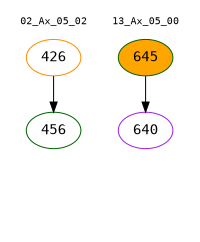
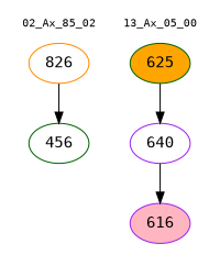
  digraph {
    fontname="DejaVu Sans Mono"
    node [color=darkgreen fillcolor=white fontname="DejaVu Sans Mono" style=filled]
    edge [color=black fontname="DejaVu Sans Mono"]
-   n1 [color=darkorange label=426]
+   n1 [color=darkorange label=826]
    n2 [label=456]
-   n3 [fillcolor=orange label=645]
+   n3 [fillcolor=orange label=625]
    n4 [color=purple label=640]
+   n5 [color=purple fillcolor=lightpink label=616]
    subgraph cluster_1 {
      color=white
      fontsize=10
-     label="02_Ax_05_02"
+     label="02_Ax_85_02"
      n1
      n2
    }
    subgraph cluster_2 {
      color=white
      fontsize=10
      label="13_Ax_05_00"
      n3
      n4
+     n5
    }
    n1 -> n2
    n3 -> n4
+   n4 -> n5
  }
